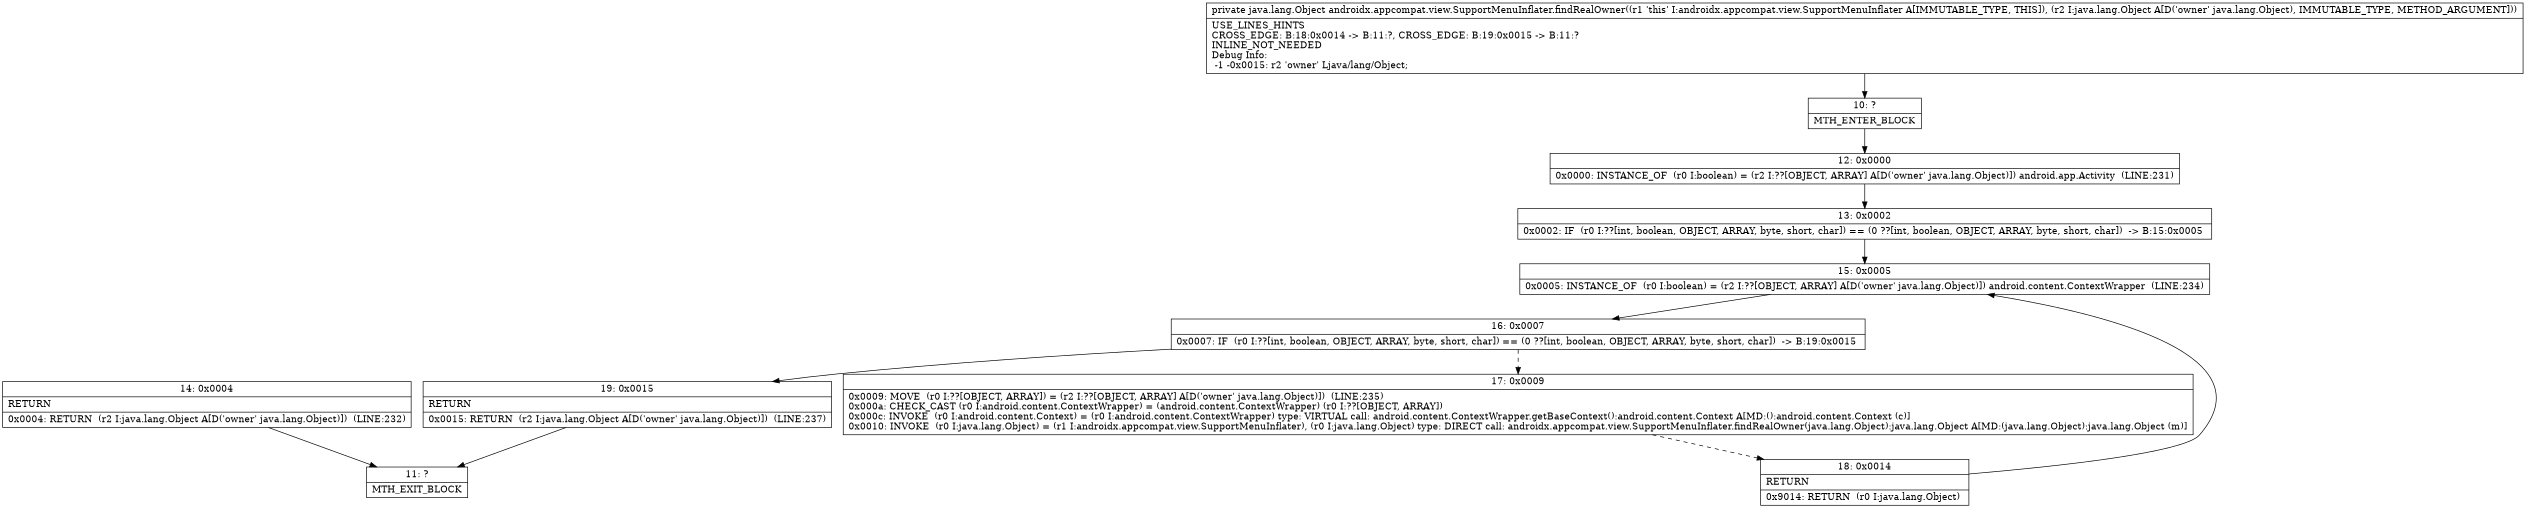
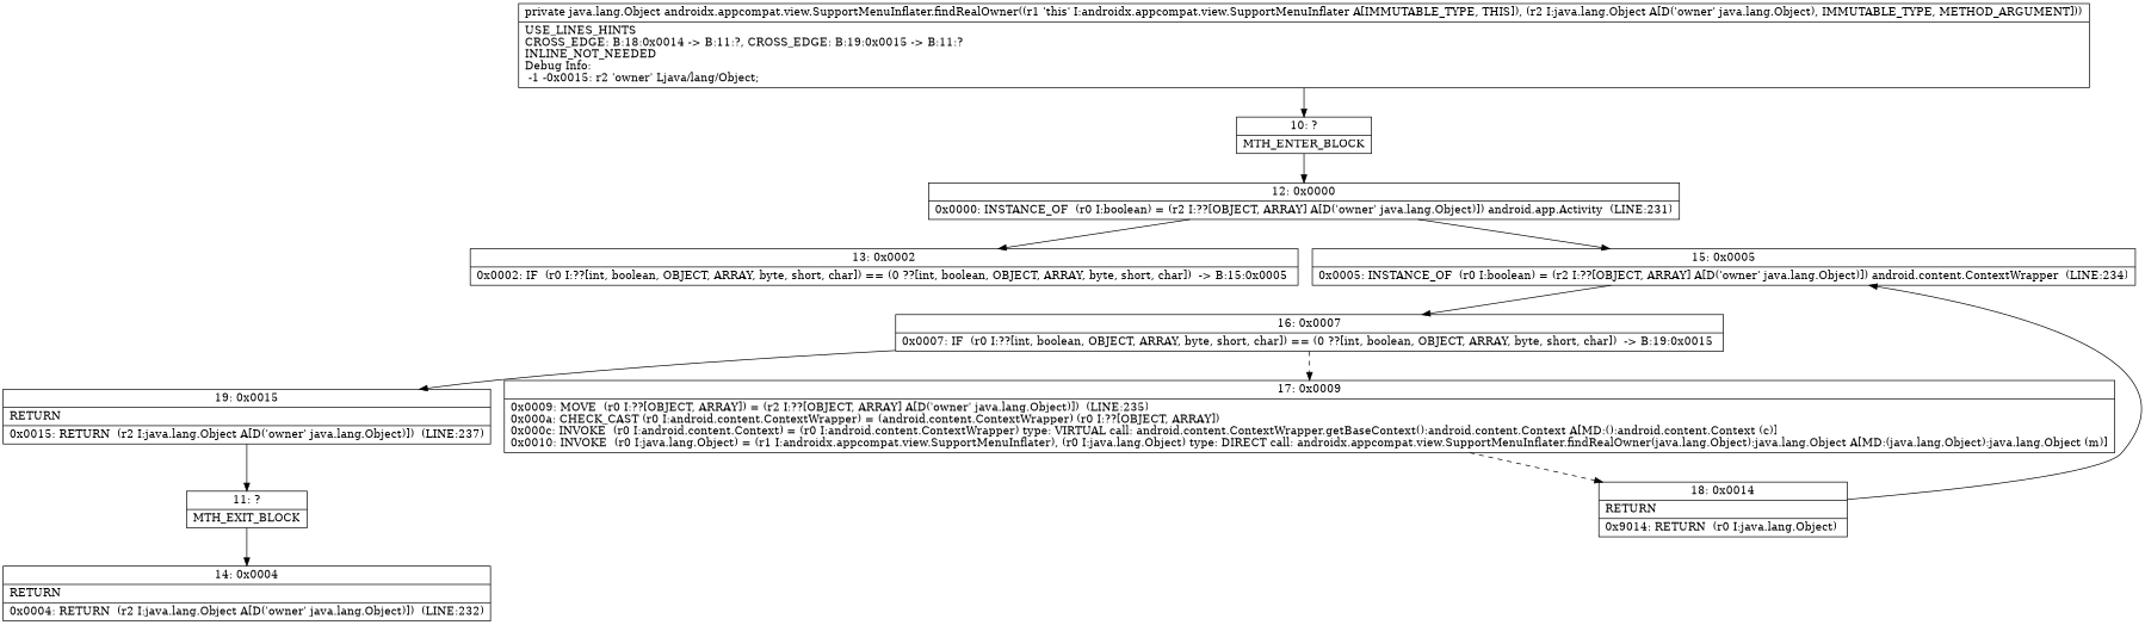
  digraph {
    node [shape=record]
    n1 [label="{10\:\ ?|MTH_ENTER_BLOCK\l}"]
    n2 [label="{12\:\ 0x0000|0x0000: INSTANCE_OF  (r0 I:boolean) = (r2 I:??[OBJECT, ARRAY] A[D('owner' java.lang.Object)]) android.app.Activity  (LINE:231)\l}"]
    n3 [label="{13\:\ 0x0002|0x0002: IF  (r0 I:??[int, boolean, OBJECT, ARRAY, byte, short, char]) == (0 ??[int, boolean, OBJECT, ARRAY, byte, short, char])  \-\> B:15:0x0005 \l}"]
    n4 [label="{15\:\ 0x0005|0x0005: INSTANCE_OF  (r0 I:boolean) = (r2 I:??[OBJECT, ARRAY] A[D('owner' java.lang.Object)]) android.content.ContextWrapper  (LINE:234)\l}"]
    n5 [label="{14\:\ 0x0004|RETURN\l|0x0004: RETURN  (r2 I:java.lang.Object A[D('owner' java.lang.Object)])  (LINE:232)\l}"]
    n6 [label="{11\:\ ?|MTH_EXIT_BLOCK\l}"]
    n7 [label="{16\:\ 0x0007|0x0007: IF  (r0 I:??[int, boolean, OBJECT, ARRAY, byte, short, char]) == (0 ??[int, boolean, OBJECT, ARRAY, byte, short, char])  \-\> B:19:0x0015 \l}"]
    n8 [label="{17\:\ 0x0009|0x0009: MOVE  (r0 I:??[OBJECT, ARRAY]) = (r2 I:??[OBJECT, ARRAY] A[D('owner' java.lang.Object)])  (LINE:235)\l0x000a: CHECK_CAST (r0 I:android.content.ContextWrapper) = (android.content.ContextWrapper) (r0 I:??[OBJECT, ARRAY]) \l0x000c: INVOKE  (r0 I:android.content.Context) = (r0 I:android.content.ContextWrapper) type: VIRTUAL call: android.content.ContextWrapper.getBaseContext():android.content.Context A[MD:():android.content.Context (c)]\l0x0010: INVOKE  (r0 I:java.lang.Object) = (r1 I:androidx.appcompat.view.SupportMenuInflater), (r0 I:java.lang.Object) type: DIRECT call: androidx.appcompat.view.SupportMenuInflater.findRealOwner(java.lang.Object):java.lang.Object A[MD:(java.lang.Object):java.lang.Object (m)]\l}"]
    n9 [label="{19\:\ 0x0015|RETURN\l|0x0015: RETURN  (r2 I:java.lang.Object A[D('owner' java.lang.Object)])  (LINE:237)\l}"]
    n10 [label="{18\:\ 0x0014|RETURN\l|0x9014: RETURN  (r0 I:java.lang.Object) \l}"]
    n11 [label="{private java.lang.Object androidx.appcompat.view.SupportMenuInflater.findRealOwner((r1 'this' I:androidx.appcompat.view.SupportMenuInflater A[IMMUTABLE_TYPE, THIS]), (r2 I:java.lang.Object A[D('owner' java.lang.Object), IMMUTABLE_TYPE, METHOD_ARGUMENT]))  | USE_LINES_HINTS\lCROSS_EDGE: B:18:0x0014 \-\> B:11:?, CROSS_EDGE: B:19:0x0015 \-\> B:11:?\lINLINE_NOT_NEEDED\lDebug Info:\l  \-1 \-0x0015: r2 'owner' Ljava\/lang\/Object;\l}"]
    n1 -> n2
    n2 -> n3
-   n3 -> n4
+   n2 -> n4
    n4 -> n7
-   n5 -> n6
+   n6 -> n5
    n7 -> n8 [style=dashed]
    n7 -> n9
    n8 -> n10 [style=dashed]
    n9 -> n6
    n10 -> n4
    n11 -> n1
  }
